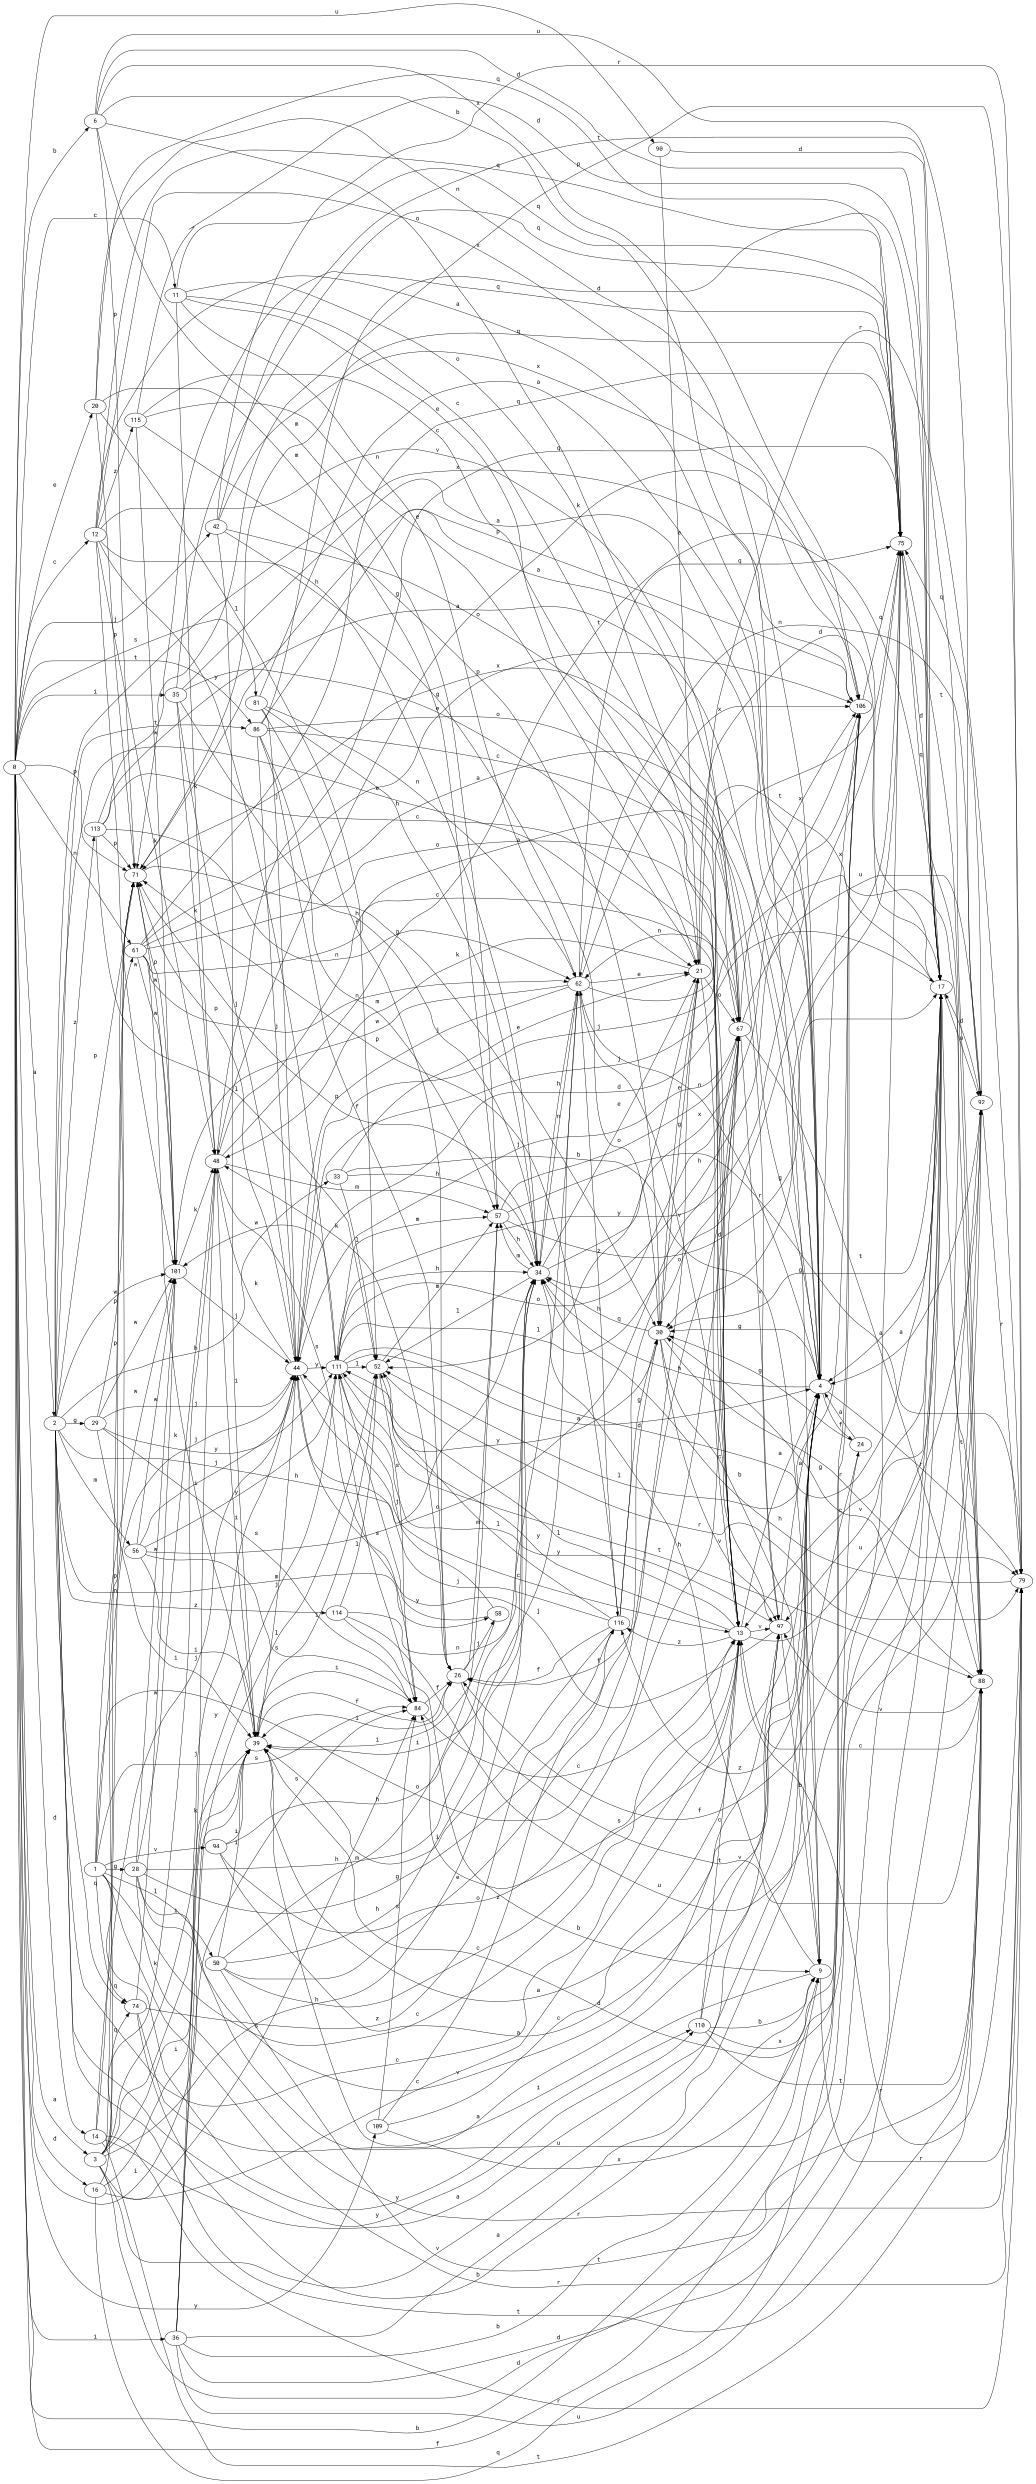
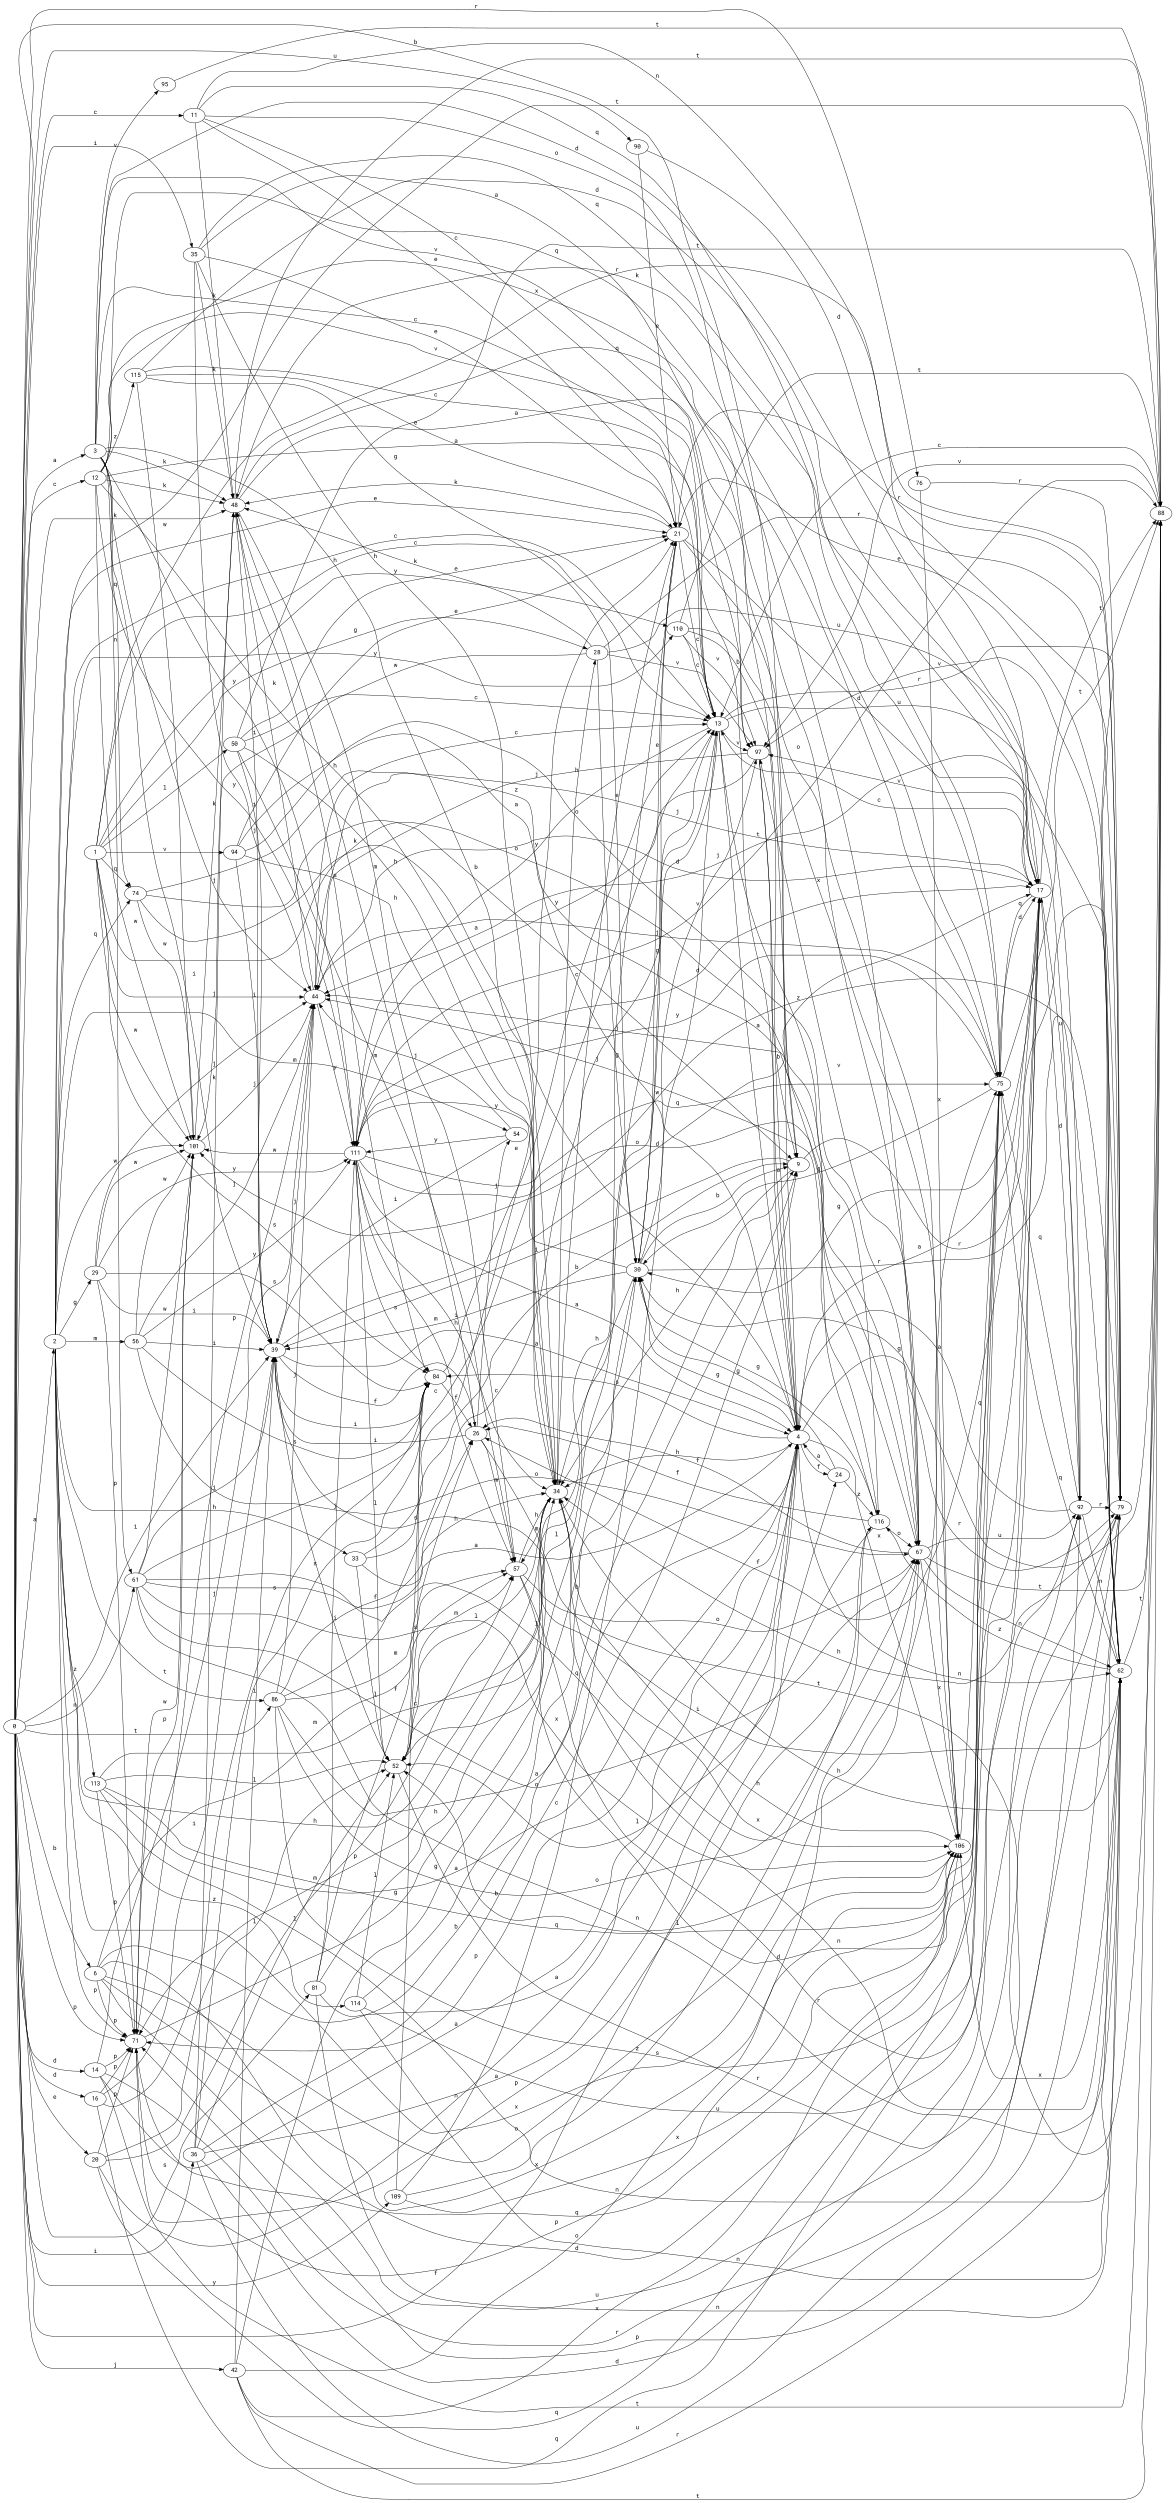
  strict digraph {
    fontname="Roboto Mono"
    rankdir=LR
    node [fontname="Roboto Mono"]
    edge [fontname="Roboto Mono"]
    0
    2
    3
    6
    9
    11
    12
    14
    16
    20
    24
    35
    36
    39
    42
    48
    61
    71
+   76
    81
    86
    90
    109
    13
    74
    101
    110
    21
    29
    33
    34
-   54 [label=58]
+   54
    56
    88
    106
    113
    114
    44
    17
+   95
    97
    111
    67
    57
    92
    79
    62
    75
    4
    115
    84
    52
    30
    116
    26
    1
    28
    50
    94
    0 -> 2 [label=a]
    0 -> 3 [label=a]
    0 -> 6 [label=b]
    0 -> 9 [label=b]
    0 -> 11 [label=c]
    0 -> 12 [label=c]
    0 -> 14 [label=d]
    0 -> 16 [label=d]
    0 -> 20 [label=e]
    0 -> 24 [label=f]
    0 -> 35 [label=i]
    0 -> 36 [label=i]
    0 -> 39 [label=i]
    0 -> 42 [label=j]
+   0 -> 48 [label=k]
    0 -> 61 [label=n]
    0 -> 71 [label=p]
+   0 -> 76 [label=r]
    0 -> 81 [label=s]
    0 -> 86 [label=t]
    0 -> 90 [label=u]
    0 -> 109 [label=y]
    2 -> 71 [label=p]
    2 -> 86 [label=t]
    2 -> 13 [label=c]
    2 -> 74 [label=q]
    2 -> 101 [label=w]
    2 -> 110 [label=y]
    2 -> 21 [label=e]
    2 -> 29 [label=g]
    2 -> 33 [label=h]
    2 -> 34 [label=h]
    2 -> 54 [label=m]
    2 -> 56 [label=m]
    2 -> 88 [label=t]
    2 -> 106 [label=x]
    2 -> 113 [label=z]
    2 -> 114 [label=z]
    3 -> 39 [label=i]
    3 -> 48 [label=k]
    3 -> 61 [label=n]
    3 -> 13 [label=c]
    3 -> 74 [label=q]
    3 -> 34 [label=h]
    3 -> 44 [label=j]
    3 -> 17 [label=d]
+   3 -> 95 [label=v]
    3 -> 97 [label=v]
    3 -> 111 [label=y]
    6 -> 9 [label=b]
    6 -> 71 [label=p]
    6 -> 106 [label=x]
    6 -> 17 [label=d]
    6 -> 67 [label=o]
    6 -> 57 [label=m]
    6 -> 92 [label=u]
    9 -> 39 [label=i]
    9 -> 34 [label=h]
    9 -> 79 [label=r]
    11 -> 48 [label=k]
    11 -> 13 [label=c]
    11 -> 21 [label=e]
    11 -> 67 [label=o]
    11 -> 62 [label=n]
    11 -> 75 [label=q]
    12 -> 48 [label=k]
    12 -> 101 [label=w]
    12 -> 34 [label=h]
    12 -> 106 [label=x]
    12 -> 97 [label=v]
    12 -> 111 [label=y]
    12 -> 75 [label=q]
    12 -> 4 [label=a]
    12 -> 115 [label=z]
    14 -> 71 [label=p]
    14 -> 88 [label=t]
    14 -> 44 [label=j]
    14 -> 79 [label=r]
    14 -> 4 [label=a]
    16 -> 39 [label=i]
    16 -> 71 [label=p]
    16 -> 75 [label=q]
    16 -> 84 [label=s]
    20 -> 71 [label=p]
    20 -> 57 [label=m]
    20 -> 75 [label=q]
    20 -> 4 [label=n]
    20 -> 52 [label=l]
    24 -> 4 [label=a]
    24 -> 30 [label=g]
    24 -> 116 [label=z]
    35 -> 48 [label=k]
    35 -> 21 [label=e]
    35 -> 34 [label=h]
    35 -> 44 [label=j]
    35 -> 75 [label=q]
    35 -> 4 [label=a]
    36 -> 9 [label=b]
    36 -> 48 [label=k]
    36 -> 17 [label=d]
    36 -> 92 [label=u]
    36 -> 4 [label=a]
    36 -> 84 [label=s]
    36 -> 52 [label=l]
    39 -> 44 [label=j]
    39 -> 17 [label=d]
    39 -> 4 [label=a]
    39 -> 26 [label=f]
    42 -> 39 [label=i]
    42 -> 88 [label=t]
    42 -> 106 [label=x]
    42 -> 67 [label=o]
    42 -> 79 [label=r]
    42 -> 30 [label=g]
    48 -> 39 [label=i]
    48 -> 88 [label=t]
    48 -> 57 [label=m]
    48 -> 75 [label=q]
    48 -> 4 [label=a]
    48 -> 84 [label=s]
    61 -> 39 [label=i]
    61 -> 13 [label=c]
    61 -> 101 [label=w]
    61 -> 106 [label=x]
    61 -> 67 [label=o]
    61 -> 62 [label=n]
    61 -> 75 [label=q]
    61 -> 4 [label=a]
    71 -> 101 [label=w]
    71 -> 75 [label=q]
    71 -> 30 [label=g]
+   76 -> 106 [label=x]
+   76 -> 79 [label=r]
    81 -> 34 [label=h]
-   81 -> 44 [label=j]
+   81 -> 111 [label=j]
    81 -> 62 [label=n]
    81 -> 4 [label=a]
    81 -> 26 [label=f]
    86 -> 13 [label=c]
    86 -> 44 [label=j]
-   86 -> 17 [label=d]
+   86 -> 17 [label=s]
    86 -> 67 [label=o]
    86 -> 57 [label=m]
    86 -> 4 [label=a]
    86 -> 26 [label=f]
    90 -> 21 [label=e]
    90 -> 17 [label=d]
    109 -> 13 [label=c]
    109 -> 106 [label=x]
    109 -> 84 [label=s]
    109 -> 116 [label=z]
    13 -> 97 [label=v]
    13 -> 111 [label=y]
    13 -> 92 [label=u]
    13 -> 79 [label=r]
    13 -> 4 [label=a]
    13 -> 52 [label=l]
    13 -> 116 [label=z]
    74 -> 9 [label=b]
    74 -> 101 [label=w]
    74 -> 4 [label=a]
    74 -> 116 [label=z]
    101 -> 48 [label=k]
    101 -> 71 [label=p]
    101 -> 44 [label=j]
    110 -> 9 [label=b]
    110 -> 13 [label=c]
    110 -> 88 [label=t]
    110 -> 106 [label=x]
    110 -> 97 [label=v]
    21 -> 48 [label=k]
    21 -> 13 [label=c]
    21 -> 17 [label=d]
    21 -> 67 [label=o]
    21 -> 79 [label=r]
    21 -> 52 [label=l]
    21 -> 30 [label=g]
    29 -> 39 [label=i]
    29 -> 71 [label=p]
    29 -> 101 [label=w]
    29 -> 44 [label=j]
    29 -> 111 [label=y]
    29 -> 84 [label=s]
    33 -> 9 [label=b]
    33 -> 21 [label=e]
    33 -> 34 [label=h]
    33 -> 52 [label=l]
    34 -> 71 [label=p]
    34 -> 21 [label=e]
    34 -> 106 [label=x]
    34 -> 57 [label=m]
    34 -> 62 [label=n]
    34 -> 52 [label=l]
    54 -> 39 [label=i]
    54 -> 44 [label=j]
    54 -> 111 [label=y]
    56 -> 39 [label=i]
    56 -> 101 [label=w]
    56 -> 44 [label=j]
    56 -> 111 [label=y]
    56 -> 67 [label=o]
    56 -> 84 [label=s]
    88 -> 13 [label=c]
    88 -> 97 [label=v]
    88 -> 30 [label=g]
    106 -> 71 [label=p]
    106 -> 34 [label=h]
    106 -> 75 [label=q]
    106 -> 52 [label=l]
    113 -> 71 [label=p]
    113 -> 13 [label=c]
    113 -> 62 [label=n]
    113 -> 75 [label=q]
    113 -> 4 [label=a]
    113 -> 52 [label=l]
    114 -> 9 [label=b]
    114 -> 92 [label=u]
    114 -> 62 [label=n]
    114 -> 52 [label=l]
    44 -> 48 [label=k]
    44 -> 71 [label=p]
    44 -> 13 [label=c]
    44 -> 17 [label=d]
    44 -> 111 [label=y]
    17 -> 48 [label=k]
    17 -> 13 [label=c]
    17 -> 88 [label=t]
    17 -> 44 [label=j]
    17 -> 97 [label=v]
    17 -> 92 [label=u]
    17 -> 75 [label=q]
    17 -> 4 [label=a]
    17 -> 30 [label=g]
    17 -> 26 [label=f]
+   95 -> 88 [label=t]
    97 -> 9 [label=b]
    97 -> 44 [label=j]
    97 -> 111 [label=y]
    97 -> 4 [label=a]
    111 -> 101 [label=w]
    111 -> 34 [label=h]
    111 -> 88 [label=t]
    111 -> 17 [label=d]
    111 -> 67 [label=o]
    111 -> 57 [label=m]
    111 -> 75 [label=q]
    111 -> 4 [label=a]
    111 -> 84 [label=s]
    111 -> 52 [label=l]
    67 -> 88 [label=t]
    67 -> 106 [label=x]
    67 -> 44 [label=j]
    67 -> 97 [label=v]
    67 -> 92 [label=u]
    67 -> 62 [label=n]
    67 -> 26 [label=f]
    57 -> 34 [label=h]
    57 -> 17 [label=d]
    57 -> 67 [label=o]
    57 -> 79 [label=r]
    92 -> 17 [label=d]
    92 -> 79 [label=r]
    92 -> 62 [label=n]
    92 -> 75 [label=q]
    92 -> 4 [label=a]
    79 -> 71 [label=p]
    79 -> 34 [label=h]
    62 -> 39 [label=i]
    62 -> 101 [label=w]
    62 -> 21 [label=e]
    62 -> 34 [label=h]
    62 -> 88 [label=t]
    62 -> 106 [label=x]
    62 -> 44 [label=j]
    62 -> 97 [label=v]
    62 -> 75 [label=q]
    62 -> 116 [label=z]
    75 -> 88 [label=t]
    75 -> 44 [label=j]
    75 -> 17 [label=d]
    75 -> 111 [label=y]
    75 -> 30 [label=g]
    4 -> 24 [label=f]
    4 -> 71 [label=p]
    4 -> 34 [label=h]
    4 -> 106 [label=x]
    4 -> 79 [label=r]
    4 -> 62 [label=n]
    4 -> 84 [label=s]
    4 -> 30 [label=g]
    115 -> 13 [label=c]
    115 -> 101 [label=w]
    115 -> 21 [label=e]
    115 -> 17 [label=d]
    115 -> 30 [label=g]
    84 -> 39 [label=i]
    84 -> 13 [label=c]
    84 -> 26 [label=f]
    52 -> 39 [label=i]
    52 -> 57 [label=m]
    52 -> 79 [label=r]
    52 -> 84 [label=s]
    30 -> 9 [label=b]
    30 -> 21 [label=e]
    30 -> 34 [label=h]
    30 -> 97 [label=v]
    30 -> 111 [label=y]
    30 -> 79 [label=r]
-   116 -> 39 [label=i]
+   30 -> 39 [label=i]
    116 -> 71 [label=p]
    116 -> 44 [label=j]
    116 -> 67 [label=o]
    116 -> 52 [label=l]
    116 -> 30 [label=g]
    116 -> 26 [label=f]
    26 -> 39 [label=i]
    26 -> 48 [label=k]
    26 -> 54 [label=j]
    26 -> 88 [label=t]
    26 -> 57 [label=m]
    1 -> 13 [label=c]
    1 -> 74 [label=q]
    1 -> 101 [label=w]
    1 -> 110 [label=y]
    1 -> 44 [label=j]
    1 -> 67 [label=o]
    1 -> 79 [label=r]
    1 -> 84 [label=s]
    1 -> 28 [label=g]
    1 -> 50 [label=l]
    1 -> 94 [label=v]
    28 -> 48 [label=k]
    28 -> 101 [label=w]
-   28 -> 34 [label=h]
+   34 -> 28 [label=h]
    28 -> 97 [label=v]
    28 -> 92 [label=u]
    28 -> 79 [label=r]
    28 -> 30 [label=g]
    50 -> 39 [label=i]
    50 -> 13 [label=c]
    50 -> 21 [label=e]
    50 -> 34 [label=h]
    50 -> 88 [label=t]
    50 -> 57 [label=m]
    94 -> 39 [label=i]
+   94 -> 21 [label=e]
    94 -> 34 [label=h]
    94 -> 67 [label=o]
    94 -> 4 [label=a]
  }
